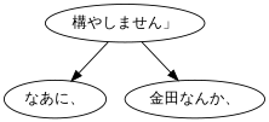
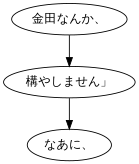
  digraph {
    n1 [label="なあに、"]
    n2 [label="構やしません」"]
    n3 [label="金田なんか、"]
    n2 -> n1
-   n2 -> n3
+   n3 -> n2
  }
